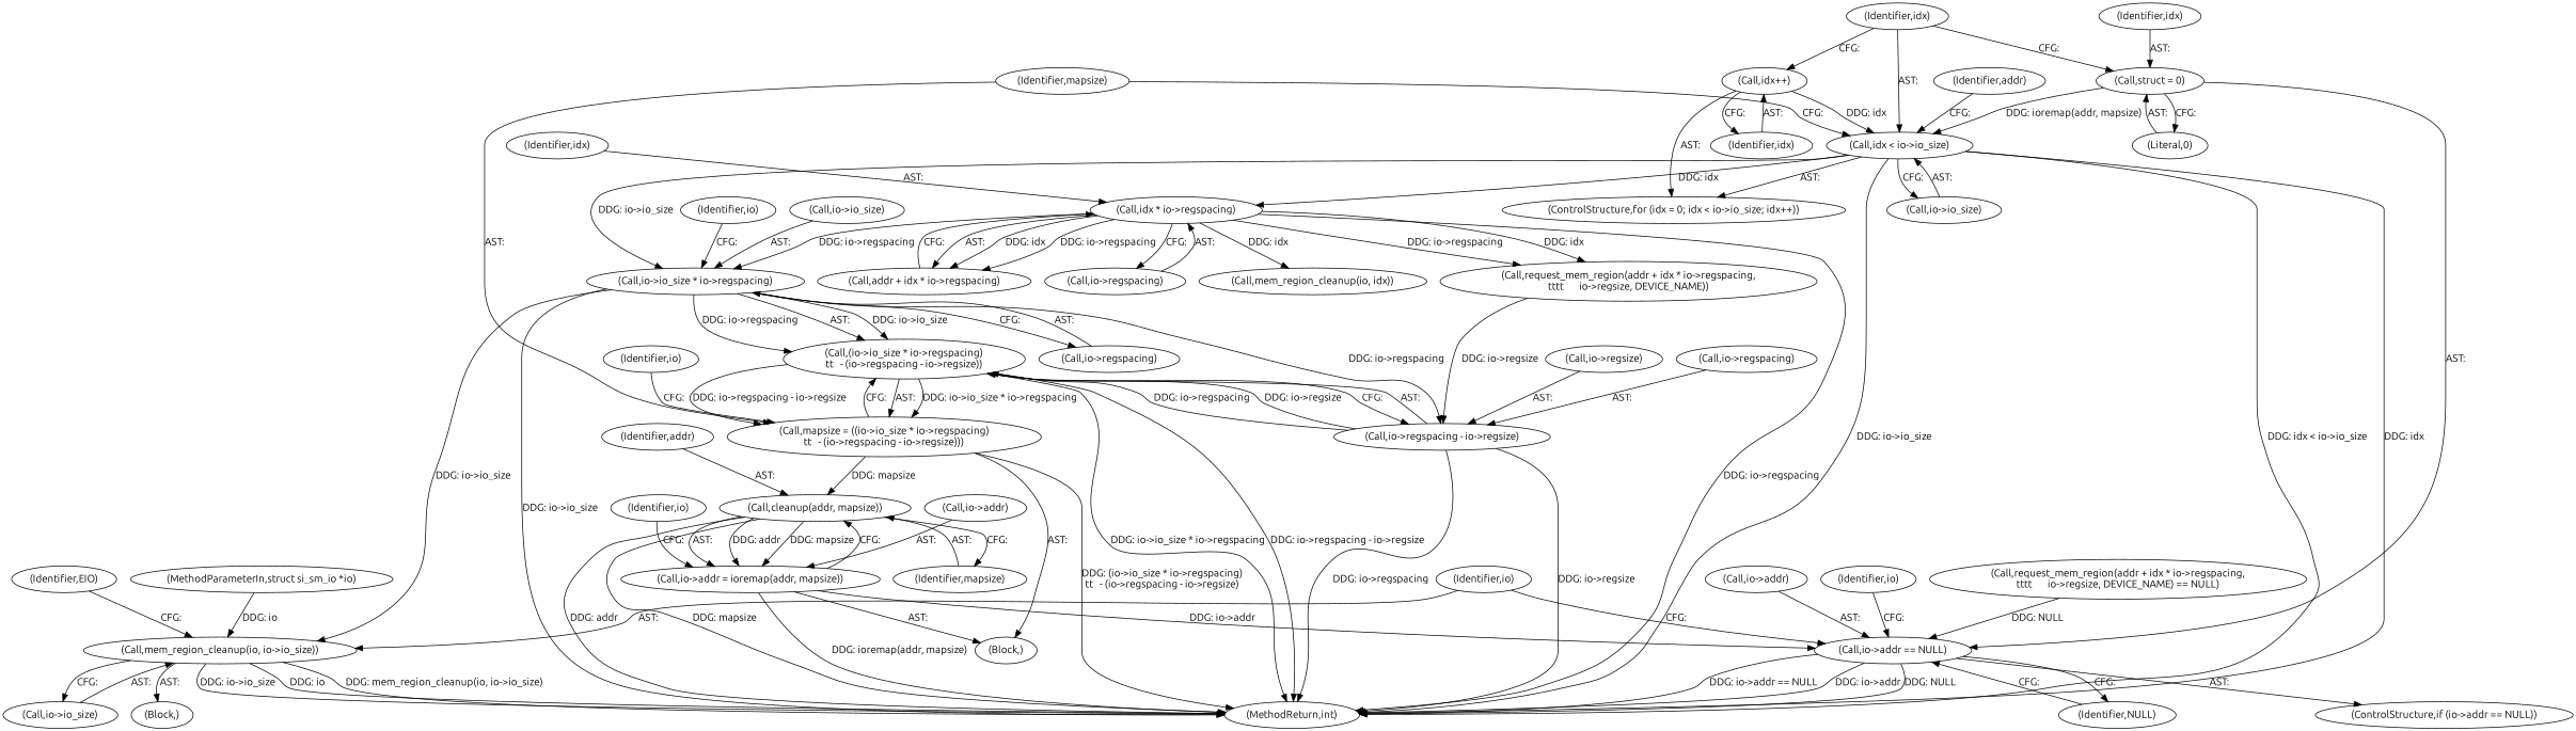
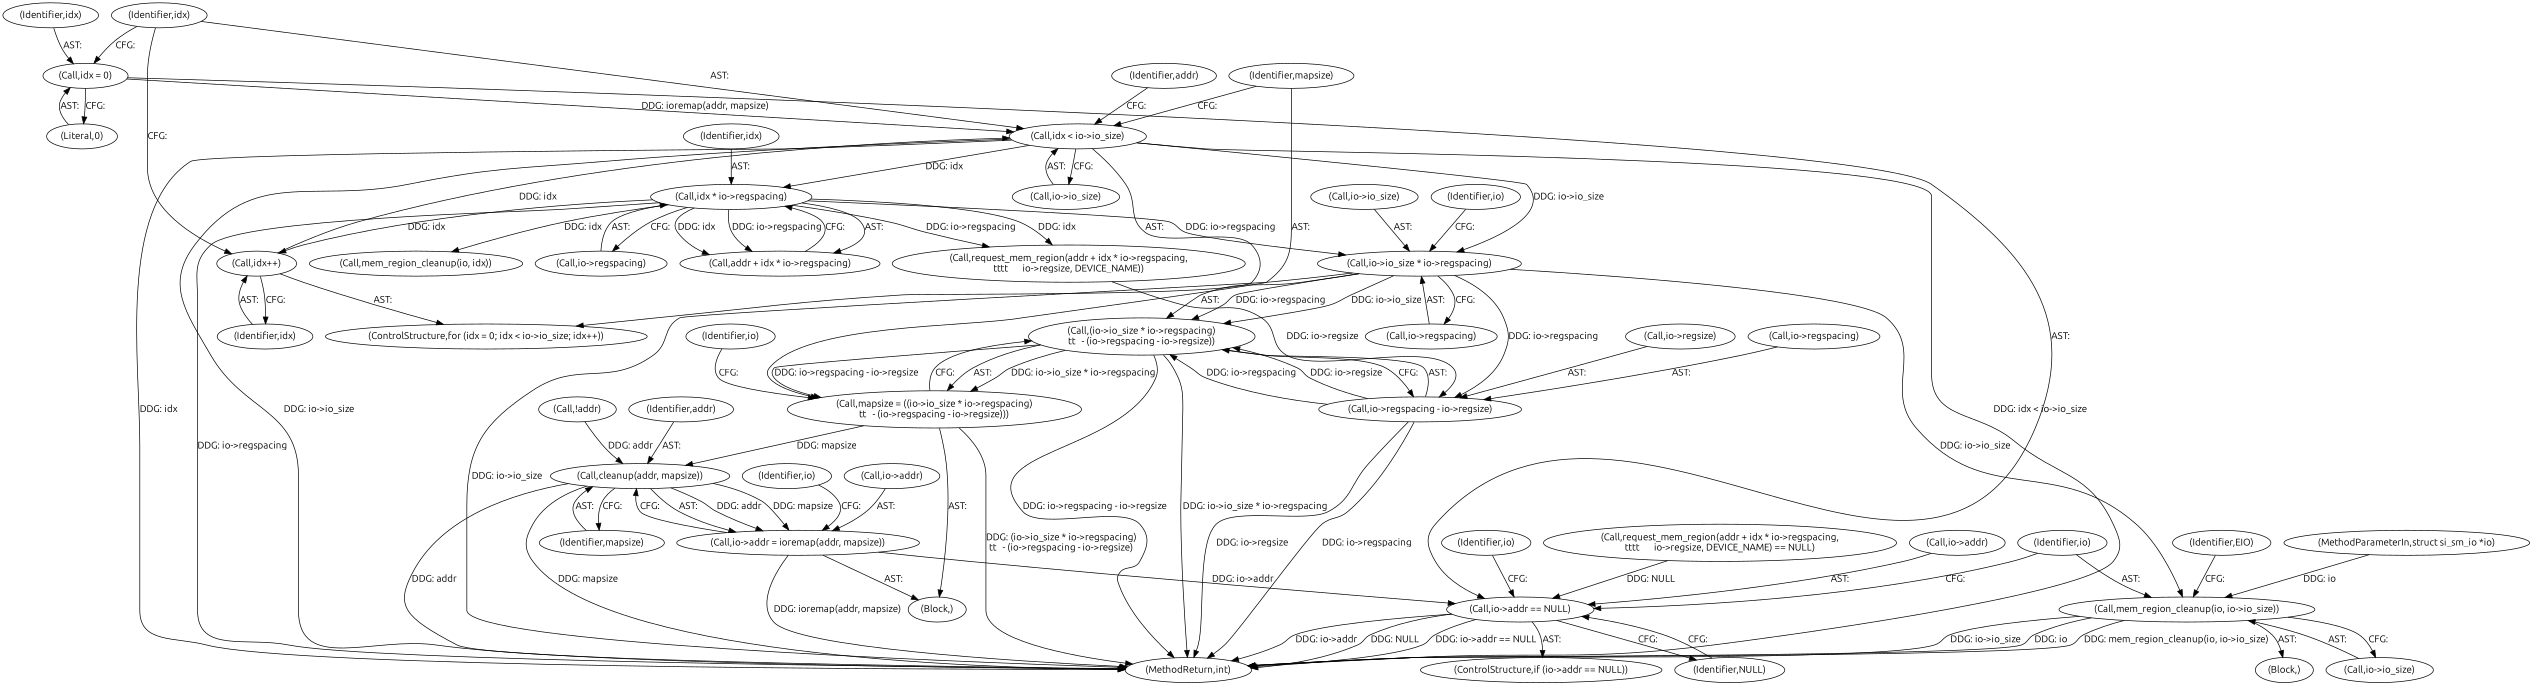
  digraph {
    fontname=Ubuntu
    node [fontname=Ubuntu]
    edge [fontname=Ubuntu]
    n1 [label="(Call,io->io_size * io->regspacing)"]
    n2 [label="(Call,(io->io_size * io->regspacing)\n\t\t   - (io->regspacing - io->regsize))"]
    n3 [label="(Call,io->regspacing - io->regsize)"]
    n4 [label="(Call,mem_region_cleanup(io, io->io_size))"]
    n5 [label="(Call,io->regspacing)"]
    n6 [label="(MethodReturn,int)"]
    n7 [label="(Call,mapsize = ((io->io_size * io->regspacing)\n\t\t   - (io->regspacing - io->regsize)))"]
    n8 [label="(Call,io->io_size)"]
    n9 [label="(Block,)"]
    n10 [label="(Call,idx < io->io_size)"]
    n11 [label="(Call,idx * io->regspacing)"]
    n12 [label="(Call,io->io_size)"]
    n13 [label="(ControlStructure,for (idx = 0; idx < io->io_size; idx++))"]
    n14 [label="(Call,idx++)"]
    n15 [label="(Call,io->regspacing)"]
    n16 [label="(Call,addr + idx * io->regspacing)"]
    n17 [label="(Call,request_mem_region(addr + idx * io->regspacing,\n\t\t\t\t       io->regsize, DEVICE_NAME))"]
    n18 [label="(Call,mem_region_cleanup(io, idx))"]
-   n19 [label="(Call,struct = 0)"]
+   n19 [label="(Call,idx = 0)"]
    n20 [label="(Literal,0)"]
    n21 [label="(Call,io->addr == NULL)"]
    n22 [label="(Identifier,idx)"]
    n23 [label="(Call,cleanup(addr, mapsize))"]
    n24 [label="(Block,)"]
    n25 [label="(Call,io->addr = ioremap(addr, mapsize))"]
    n26 [label="(Identifier,mapsize)"]
    n27 [label="(Identifier,NULL)"]
    n28 [label="(ControlStructure,if (io->addr == NULL))"]
    n29 [label="(Call,io->regsize)"]
    n30 [label="(Call,io->addr)"]
    n31 [label="(Identifier,io)"]
    n32 [label="(Call,io->io_size)"]
    n33 [label="(Identifier,addr)"]
    n34 [label="(Identifier,io)"]
    n35 [label="(Identifier,io)"]
    n36 [label="(Identifier,idx)"]
    n37 [label="(Identifier,addr)"]
+   n38 [label="(Call,!addr)"]
    n39 [label="(Identifier,io)"]
    n40 [label="(Call,io->addr)"]
    n41 [label="(Identifier,EIO)"]
    n42 [label="(Identifier,mapsize)"]
    n43 [label="(Call,request_mem_region(addr + idx * io->regspacing,\n\t\t\t\t       io->regsize, DEVICE_NAME) == NULL)"]
    n44 [label="(Call,io->regspacing)"]
    n45 [label="(MethodParameterIn,struct si_sm_io *io)"]
    n46 [label="(Identifier,io)"]
    n47 [label="(Identifier,idx)"]
    n48 [label="(Identifier,idx)"]
    n1 -> n2 [label="AST: "]
    n1 -> n2 [label="DDG: io->io_size"]
    n1 -> n2 [label="DDG: io->regspacing"]
    n1 -> n3 [label="DDG: io->regspacing"]
    n1 -> n4 [label="DDG: io->io_size"]
    n1 -> n5 [label="CFG: "]
    n1 -> n6 [label="DDG: io->io_size"]
    n2 -> n3 [label="CFG: "]
    n2 -> n6 [label="DDG: io->io_size * io->regspacing"]
    n2 -> n6 [label="DDG: io->regspacing - io->regsize"]
    n2 -> n7 [label="AST: "]
    n2 -> n7 [label="DDG: io->io_size * io->regspacing"]
    n2 -> n7 [label="DDG: io->regspacing - io->regsize"]
    n3 -> n2 [label="AST: "]
    n3 -> n2 [label="DDG: io->regspacing"]
    n3 -> n2 [label="DDG: io->regsize"]
    n3 -> n6 [label="DDG: io->regspacing"]
    n3 -> n6 [label="DDG: io->regsize"]
    n4 -> n6 [label="DDG: mem_region_cleanup(io, io->io_size)"]
    n4 -> n6 [label="DDG: io->io_size"]
    n4 -> n6 [label="DDG: io"]
    n4 -> n8 [label="CFG: "]
    n4 -> n9 [label="AST: "]
    n5 -> n1 [label="AST: "]
    n7 -> n2 [label="CFG: "]
    n7 -> n6 [label="DDG: (io->io_size * io->regspacing)\n\t\t   - (io->regspacing - io->regsize)"]
    n7 -> n23 [label="DDG: mapsize"]
    n7 -> n24 [label="AST: "]
    n8 -> n4 [label="AST: "]
    n10 -> n1 [label="DDG: io->io_size"]
    n10 -> n6 [label="DDG: idx < io->io_size"]
    n10 -> n6 [label="DDG: idx"]
    n10 -> n6 [label="DDG: io->io_size"]
    n10 -> n11 [label="DDG: idx"]
    n10 -> n12 [label="CFG: "]
    n10 -> n13 [label="AST: "]
    n11 -> n1 [label="DDG: io->regspacing"]
    n11 -> n6 [label="DDG: io->regspacing"]
+   n11 -> n14 [label="DDG: idx"]
    n11 -> n15 [label="CFG: "]
    n11 -> n16 [label="AST: "]
    n11 -> n16 [label="DDG: idx"]
    n11 -> n16 [label="DDG: io->regspacing"]
    n11 -> n17 [label="DDG: idx"]
    n11 -> n17 [label="DDG: io->regspacing"]
    n11 -> n18 [label="DDG: idx"]
    n12 -> n10 [label="AST: "]
    n14 -> n10 [label="DDG: idx"]
    n14 -> n13 [label="AST: "]
    n14 -> n22 [label="CFG: "]
    n15 -> n11 [label="AST: "]
    n16 -> n11 [label="CFG: "]
    n17 -> n3 [label="DDG: io->regsize"]
    n19 -> n10 [label="DDG: ioremap(addr, mapsize)"]
    n19 -> n20 [label="CFG: "]
    n19 -> n21 [label="AST: "]
    n20 -> n19 [label="AST: "]
    n21 -> n6 [label="DDG: io->addr == NULL"]
    n21 -> n6 [label="DDG: io->addr"]
    n21 -> n6 [label="DDG: NULL"]
    n21 -> n27 [label="CFG: "]
    n21 -> n28 [label="AST: "]
    n22 -> n14 [label="AST: "]
    n23 -> n6 [label="DDG: addr"]
    n23 -> n6 [label="DDG: mapsize"]
    n23 -> n25 [label="AST: "]
    n23 -> n25 [label="DDG: addr"]
    n23 -> n25 [label="DDG: mapsize"]
    n23 -> n26 [label="CFG: "]
    n25 -> n6 [label="DDG: ioremap(addr, mapsize)"]
    n25 -> n21 [label="DDG: io->addr"]
    n25 -> n23 [label="CFG: "]
    n25 -> n24 [label="AST: "]
    n26 -> n23 [label="AST: "]
    n27 -> n21 [label="CFG: "]
    n29 -> n3 [label="AST: "]
    n30 -> n21 [label="AST: "]
    n31 -> n21 [label="CFG: "]
    n32 -> n1 [label="AST: "]
    n33 -> n10 [label="CFG: "]
    n34 -> n7 [label="CFG: "]
    n35 -> n4 [label="AST: "]
    n35 -> n21 [label="CFG: "]
    n36 -> n11 [label="AST: "]
    n37 -> n23 [label="AST: "]
+   n38 -> n23 [label="DDG: addr"]
    n39 -> n1 [label="CFG: "]
    n40 -> n25 [label="AST: "]
    n41 -> n4 [label="CFG: "]
    n42 -> n7 [label="AST: "]
    n42 -> n10 [label="CFG: "]
    n43 -> n21 [label="DDG: NULL"]
    n44 -> n3 [label="AST: "]
    n45 -> n4 [label="DDG: io"]
    n46 -> n25 [label="CFG: "]
    n47 -> n10 [label="AST: "]
    n47 -> n14 [label="CFG: "]
    n47 -> n19 [label="CFG: "]
    n48 -> n19 [label="AST: "]
  }
